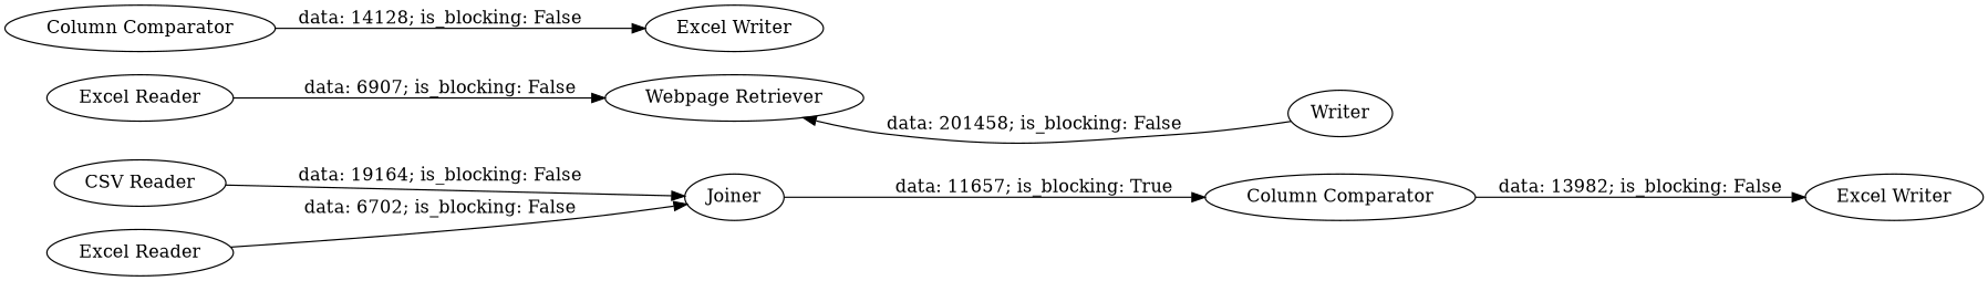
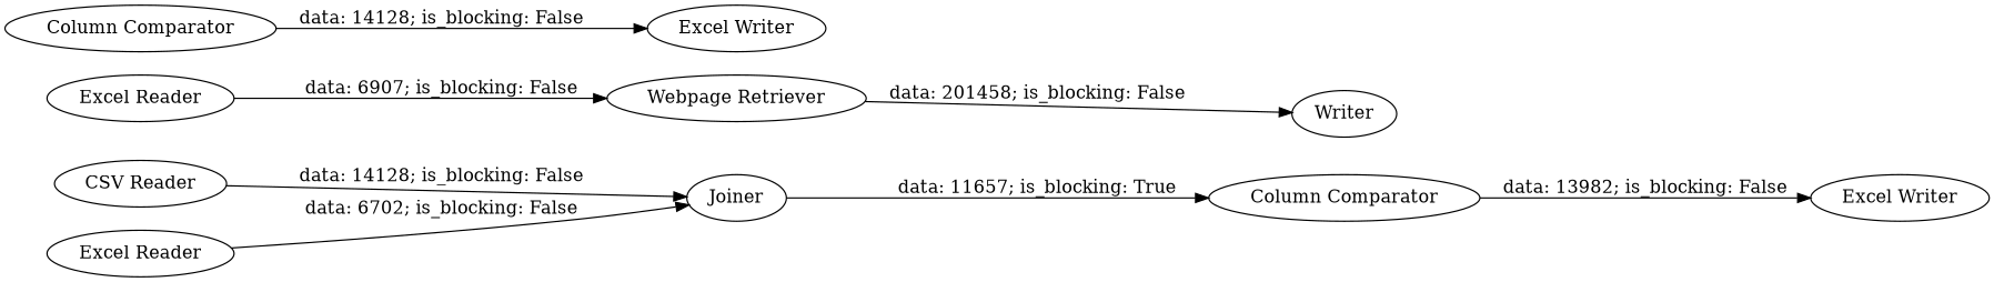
  digraph {
    rankdir=LR
    n1 [label=Joiner]
    n2 [label="Column Comparator"]
    n3 [label="Excel Writer"]
    n4 [label="Excel Reader"]
    n5 [label="Webpage Retriever"]
    n6 [label=Writer]
    n7 [label="Excel Writer"]
    n8 [label="Column Comparator"]
    n9 [label="CSV Reader"]
    n10 [label="Excel Reader"]
    n1 -> n2 [label="data: 11657; is_blocking: True"]
    n2 -> n3 [label="data: 13982; is_blocking: False"]
    n4 -> n5 [label="data: 6907; is_blocking: False"]
-   n6 -> n5 [label="data: 201458; is_blocking: False"]
+   n5 -> n6 [label="data: 201458; is_blocking: False"]
    n8 -> n7 [label="data: 14128; is_blocking: False"]
-   n9 -> n1 [label="data: 19164; is_blocking: False"]
+   n9 -> n1 [label="data: 14128; is_blocking: False"]
    n10 -> n1 [label="data: 6702; is_blocking: False"]
  }
